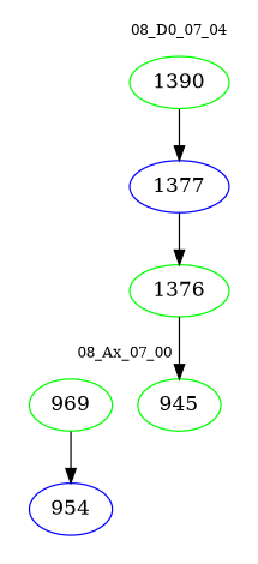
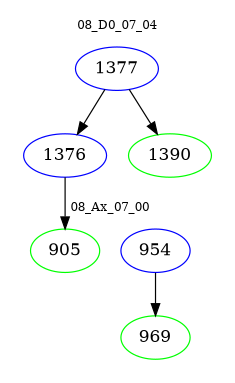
  digraph {
    node [color=blue]
    edge [color=black]
    n1 [label=954]
-   n2 [color=green label=945]
+   n2 [color=green label=905]
    n3 [color=green label=969]
    n4 [label=1377]
-   n5 [color=green label=1376]
+   n5 [label=1376]
    n6 [color=green label=1390]
    subgraph cluster_1 {
      color=white
      fontsize=10
      label="08_Ax_07_00"
      n1
      n2
      n3
    }
    subgraph cluster_2 {
      color=white
      fontsize=10
      label="08_D0_07_04"
      n4
      n5
      n6
    }
-   n3 -> n1
+   n1 -> n3
    n4 -> n5
-   n6 -> n4
+   n4 -> n6
    n5 -> n2
  }
